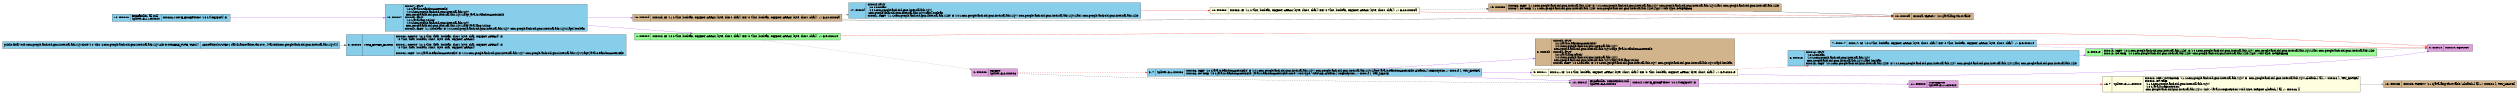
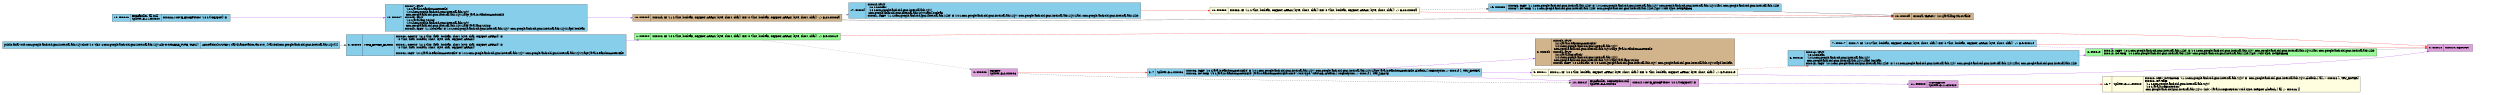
  digraph {
    rankdir=LR
    node [fillcolor=skyblue shape=record style=filled]
    edge [color=purple]
    n1 [label="{0\:\ 0x0000|MTH_ENTER_BLOCK\l|0x0000: CONST  (r3 I:?[int, float, boolean, short, byte, char, OBJECT, ARRAY]) = \l  (0 ?[int, float, boolean, short, byte, char, OBJECT, ARRAY])\l \l0x0001: CONST  (r2 I:?[int, float, boolean, short, byte, char, OBJECT, ARRAY]) = \l  (0 ?[int, float, boolean, short, byte, char, OBJECT, ARRAY])\l \l0x0002: IGET  (r0 I:java.io.RandomAccessFile) = (r4 I:com.google.android.gms.internal.ads.zzjv) com.google.android.gms.internal.ads.zzjv.zzaqe java.io.RandomAccessFile \l}"]
    n2 [fillcolor=palegreen label="{1\:\ 0x0004|0x0004: IF  (r0 I:?[int, boolean, OBJECT, ARRAY, byte, short, char]) == (0 ?[int, boolean, OBJECT, ARRAY, byte, short, char])  \-\> B:9:0x001e \l}"]
    n3 [fillcolor=plum label="{2\:\ 0x0006|OBJECT\lSplitter:B:2:0x0006\l}"]
    n4 [fillcolor=plum label="{9\:\ 0x001e|0x001e: RETURN   \l}"]
    n5 [label="{3\:\ ?|Splitter:B:1:0x0006\l|0x0006: IGET  (r0 I:java.io.RandomAccessFile) = (r4 I:com.google.android.gms.internal.ads.zzjv) com.google.android.gms.internal.ads.zzjv.zzaqe java.io.RandomAccessFile A[Catch:\{ IOException \-\> 0x001f \}, TRY_ENTER]\l0x0008: INVOKE  (r0 I:java.io.RandomAccessFile) java.io.RandomAccessFile.close():void type: VIRTUAL A[Catch:\{ IOException \-\> 0x001f \}, TRY_LEAVE]\l}"]
    n6 [fillcolor=plum label="{10\:\ 0x001f|ExcHandler: IOException null\lSplitter:B:2:0x0006\l|0x001f: MOVE_EXCEPTION  (r0 I:?[OBJECT]) =  \l}"]
    n7 [fillcolor=tan label="{4\:\ 0x000b|0x000b: IPUT  \l  (r2 I:java.io.RandomAccessFile)\l  (r4 I:com.google.android.gms.internal.ads.zzjv)\l com.google.android.gms.internal.ads.zzjv.zzaqe java.io.RandomAccessFile \l0x000d: IPUT  \l  (r2 I:java.lang.Catch)\l  (r4 I:com.google.android.gms.internal.ads.zzjv)\l com.google.android.gms.internal.ads.zzjv.zzaqf java.lang.String \l0x000f: IGET  (r0 I:boolean) = (r4 I:com.google.android.gms.internal.ads.zzjv) com.google.android.gms.internal.ads.zzjv.zzapd boolean \l}"]
    n8 [fillcolor=lightyellow label="{5\:\ 0x0011|0x0011: IF  (r0 I:?[int, boolean, OBJECT, ARRAY, byte, short, char]) == (0 ?[int, boolean, OBJECT, ARRAY, byte, short, char])  \-\> B:9:0x001e \l}"]
    n9 [fillcolor=plum label="{11\:\ 0x0020|SYNTHETIC\lSplitter:B:11:3x0020\l}"]
    n10 [label="{6\:\ 0x0013|0x0013: IPUT  \l  (r3 I:boolean)\l  (r4 I:com.google.android.gms.internal.ads.zzjv)\l com.google.android.gms.internal.ads.zzjv.zzapd boolean \l0x0015: IGET  (r0 I:com.google.android.gms.internal.ads.zzke) = (r4 I:com.google.android.gms.internal.ads.zzjv) com.google.android.gms.internal.ads.zzjv.zzaoz com.google.android.gms.internal.ads.zzke \l}"]
    n11 [fillcolor=palegreen label="{8\:\ 0x0019|0x0019: IGET  (r0 I:com.google.android.gms.internal.ads.zzke) = (r4 I:com.google.android.gms.internal.ads.zzjv) com.google.android.gms.internal.ads.zzjv.zzaoz com.google.android.gms.internal.ads.zzke \l0x001b: INVOKE  (r0 I:com.google.android.gms.internal.ads.zzke) com.google.android.gms.internal.ads.zzke.zzgd():void type: INTERFACE \l}"]
    n12 [label="{7\:\ 0x0017|0x0017: IF  (r0 I:?[int, boolean, OBJECT, ARRAY, byte, short, char]) == (0 ?[int, boolean, OBJECT, ARRAY, byte, short, char])  \-\> B:9:0x001e \l}"]
    n13 [fillcolor=lightyellow label="{12\:\ ?|Splitter:B:11:0x0020\l|0x0020: NEW_INSTANCE  (r1 I:com.google.android.gms.internal.ads.zzjw) =  com.google.android.gms.internal.ads.zzjw A[Catch:\{ all \-\> 0x0026 \}, TRY_ENTER]\l0x0022: INVOKE  \l  (r1 I:com.google.android.gms.internal.ads.zzjw)\l  (r0 I:java.io.IOException)\l com.google.android.gms.internal.ads.zzjw.\<init\>(java.io.IOException):void type: DIRECT A[Catch:\{ all \-\> 0x0026 \}]\l}"]
-   n14 [fillcolor=tan label="{13\:\ 0x0025|0x0025: THROW  (r1 I:java.lang.Throwable) A[Catch:\{ all \-\> 0x0026 \}, TRY_LEAVE]\l}"]
    n15 [label="{14\:\ 0x0026|ExcHandler: all null\lSplitter:B:11:0x0020\l|0x0026: MOVE_EXCEPTION  (r0 I:?[OBJECT]) =  \l}"]
    n16 [label="{15\:\ 0x0027|0x0027: IPUT  \l  (r2 I:java.io.RandomAccessFile)\l  (r4 I:com.google.android.gms.internal.ads.zzjv)\l com.google.android.gms.internal.ads.zzjv.zzaqe java.io.RandomAccessFile \l0x0029: IPUT  \l  (r2 I:java.lang.String)\l  (r4 I:com.google.android.gms.internal.ads.zzjv)\l com.google.android.gms.internal.ads.zzjv.zzaqf java.lang.String \l0x002b: IGET  (r1 I:boolean) = (r4 I:com.google.android.gms.internal.ads.zzjv) com.google.android.gms.internal.ads.zzjv.zzapd boolean \l}"]
    n17 [fillcolor=tan label="{16\:\ 0x002d|0x002d: IF  (r1 I:?[int, boolean, OBJECT, ARRAY, byte, short, char]) == (0 ?[int, boolean, OBJECT, ARRAY, byte, short, char])  \-\> B:20:0x003a \l}"]
    n18 [label="{17\:\ 0x002f|0x002f: IPUT  \l  (r3 I:boolean)\l  (r4 I:com.google.android.gms.internal.ads.zzjv)\l com.google.android.gms.internal.ads.zzjv.zzapd boolean \l0x0031: IGET  (r1 I:com.google.android.gms.internal.ads.zzke) = (r4 I:com.google.android.gms.internal.ads.zzjv) com.google.android.gms.internal.ads.zzjv.zzaoz com.google.android.gms.internal.ads.zzke \l}"]
    n19 [fillcolor=tan label="{20\:\ 0x003a|0x003a: THROW  (r0 I:java.lang.Throwable) \l}"]
    n20 [fillcolor=lightyellow label="{18\:\ 0x0033|0x0033: IF  (r1 I:?[int, boolean, OBJECT, ARRAY, byte, short, char]) == (0 ?[int, boolean, OBJECT, ARRAY, byte, short, char])  \-\> B:20:0x003a \l}"]
-   n21 [fillcolor=tan label="{19\:\ 0x0035|0x0035: IGET  (r1 I:com.google.android.gms.internal.ads.zzke) = (r4 I:com.google.android.gms.internal.ads.zzjv) com.google.android.gms.internal.ads.zzjv.zzaoz com.google.android.gms.internal.ads.zzke \l0x0037: INVOKE  (r1 I:com.google.android.gms.internal.ads.zzke) com.google.android.gms.internal.ads.zzke.zzgd():void type: INTERFACE \l}"]
+   n21 [label="{19\:\ 0x0035|0x0035: IGET  (r1 I:com.google.android.gms.internal.ads.zzke) = (r4 I:com.google.android.gms.internal.ads.zzjv) com.google.android.gms.internal.ads.zzjv.zzaoz com.google.android.gms.internal.ads.zzke \l0x0037: INVOKE  (r1 I:com.google.android.gms.internal.ads.zzke) com.google.android.gms.internal.ads.zzke.zzgd():void type: INTERFACE \l}"]
    n22 [label="{public final void com.google.android.gms.internal.ads.zzjv.close((r4 'this' I:com.google.android.gms.internal.ads.zzjv A[IMMUTABLE_TYPE, THIS]))  | Annotation[SYSTEM, dalvik.annotation.Throws, \{value=[com.google.android.gms.internal.ads.zzjw]\}]\l}"]
-   n16 -> n2
+   n1 -> n2
    n2 -> n3 [color=gray40 style=dashed]
    n2 -> n4 [color=red]
-   n3 -> n5 [color=red style=dashed]
+   n3 -> n5 [color=red]
    n3 -> n6 [color=black style=dashed]
    n5 -> n6
    n5 -> n7
    n5 -> n8
    n6 -> n9
    n8 -> n4
    n8 -> n10 [color=red style=dashed]
    n9 -> n13 [color=red]
    n10 -> n11
    n11 -> n4 [color=gray40]
    n12 -> n4 [color=red]
    n12 -> n11 [style=dashed]
-   n13 -> n14 [color=gray40]
    n15 -> n16
    n16 -> n17
    n17 -> n18 [color=gray40 style=dashed]
    n17 -> n19 [color=black]
    n18 -> n20 [color=red]
    n20 -> n19 [color=red]
    n20 -> n21 [color=black style=dashed]
    n21 -> n19 [color=black]
    n22 -> n1 [color=black]
  }
